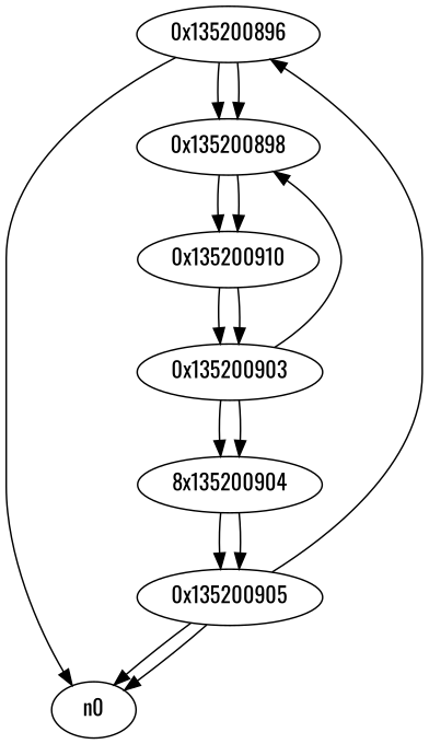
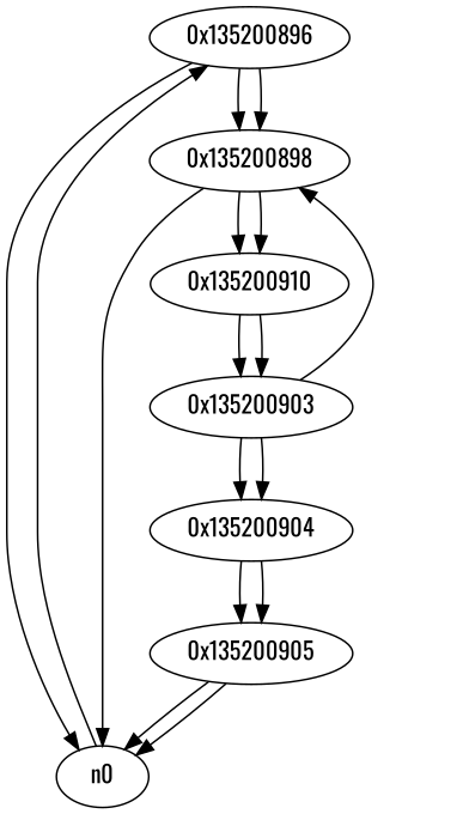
  digraph {
    fontname=Oswald
    node [fontname=Oswald]
    edge [fontname=Oswald]
    n1 [label="0x135200896"]
    n2 [label="0x135200898"]
    n0
    n3 [label="0x135200910"]
    n4 [label="0x135200903"]
-   n5 [label="8x135200904"]
+   n5 [label="0x135200904"]
    n6 [label="0x135200905"]
    n1 -> n2
    n1 -> n2
    n1 -> n0
+   n2 -> n0
    n2 -> n3
    n2 -> n3
-   n6 -> n1
+   n0 -> n1
    n3 -> n4
    n3 -> n4
    n4 -> n2
    n4 -> n5
    n4 -> n5
    n5 -> n6
    n5 -> n6
    n6 -> n0
    n6 -> n0
  }
